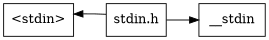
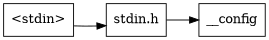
  digraph {
    rankdir=LR
    node [shape=box]
    n1 [label="\<stdin\>"]
    n2 [label="stdin.h"]
-   n3 [label=__stdin]
-   n2 -> n1
+   n3 [label=__config]
+   n1 -> n2
    n2 -> n3
  }
